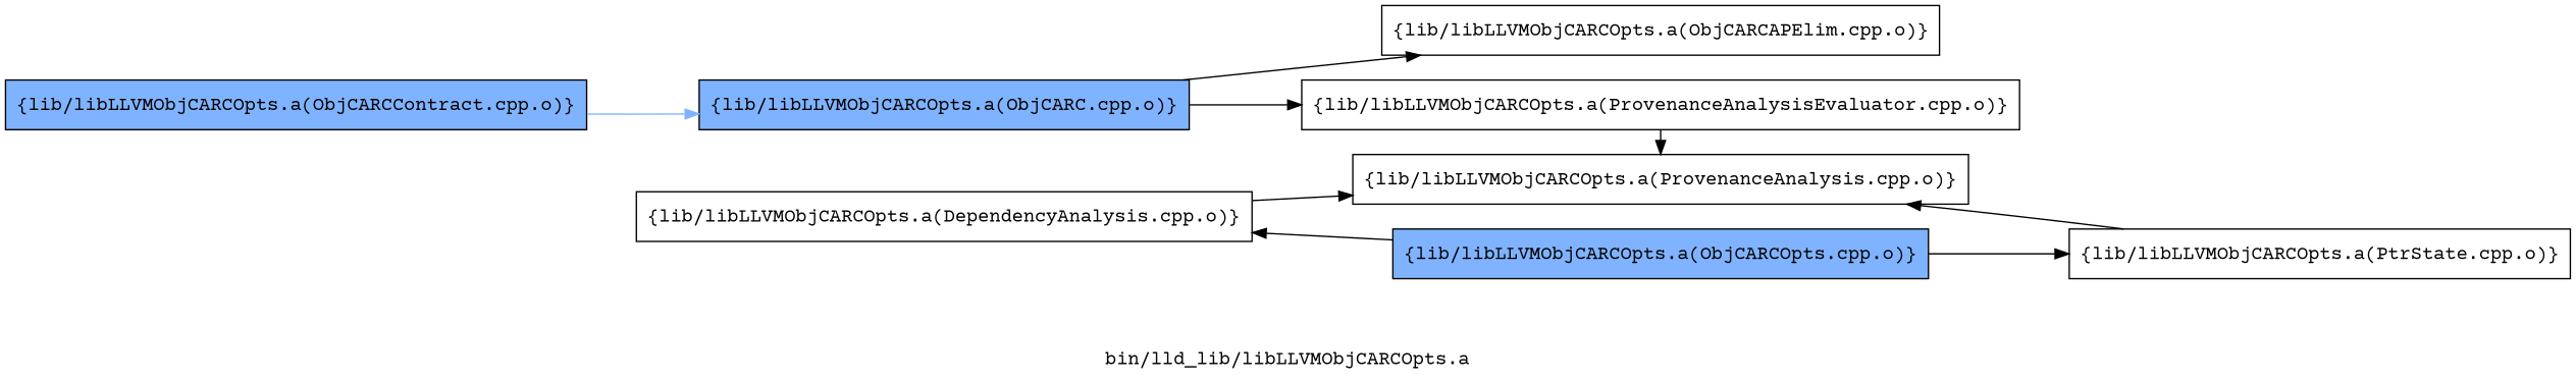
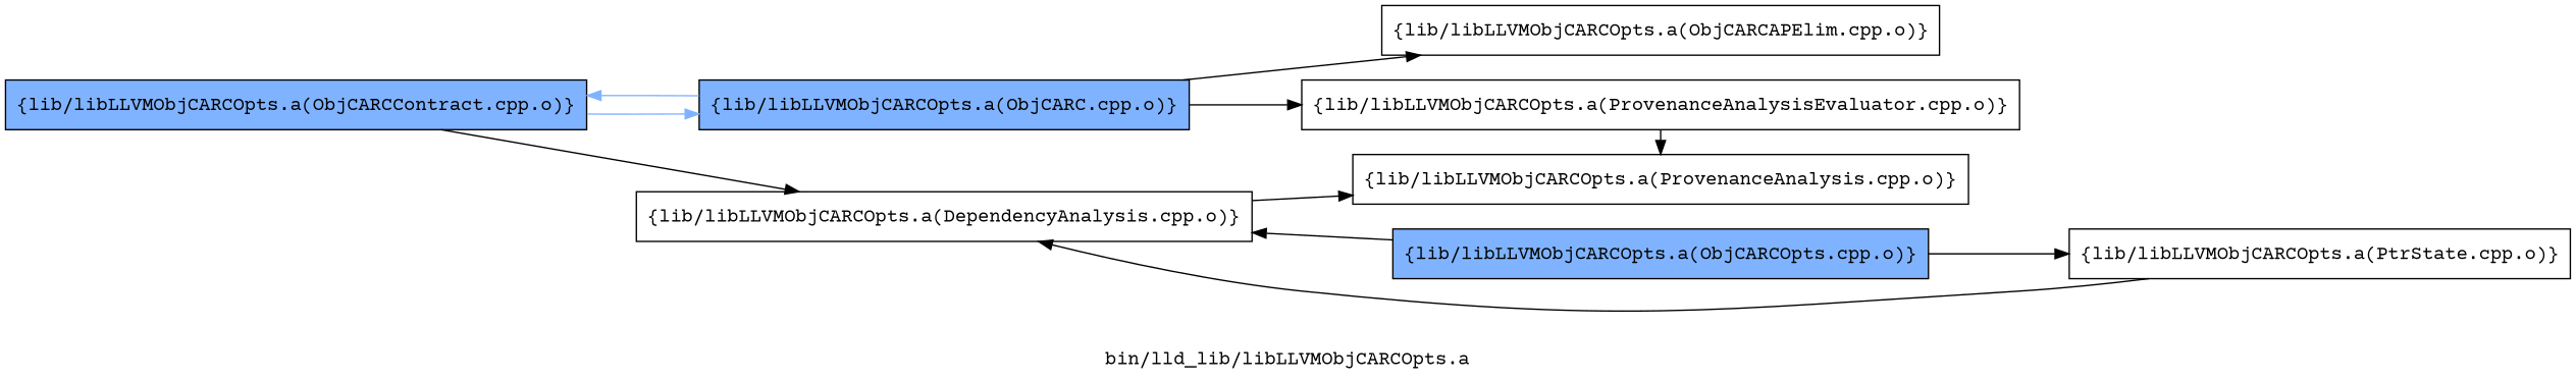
  digraph {
    fontname="Courier Prime"
    label="bin/lld_lib/libLLVMObjCARCOpts.a"
    rankdir=LR
    node [fontname="Courier Prime" group=0 shape=box]
    edge [fontname="Courier Prime"]
    n1 [fillcolor="0.600000 0.5 1" group=1 label="{lib/libLLVMObjCARCOpts.a(ObjCARCContract.cpp.o)}" style=filled]
    n2 [fillcolor="0.600000 0.5 1" group=1 label="{lib/libLLVMObjCARCOpts.a(ObjCARC.cpp.o)}" style=filled]
    n3 [label="{lib/libLLVMObjCARCOpts.a(DependencyAnalysis.cpp.o)}"]
    n4 [fillcolor="0.600000 0.5 1" group=1 label="{lib/libLLVMObjCARCOpts.a(ObjCARCOpts.cpp.o)}" style=filled]
    n5 [label="{lib/libLLVMObjCARCOpts.a(ObjCARCAPElim.cpp.o)}"]
    n6 [label="{lib/libLLVMObjCARCOpts.a(ProvenanceAnalysisEvaluator.cpp.o)}"]
    n7 [label="{lib/libLLVMObjCARCOpts.a(ProvenanceAnalysis.cpp.o)}"]
    n8 [label="{lib/libLLVMObjCARCOpts.a(PtrState.cpp.o)}"]
    subgraph sub_1 {
      rank=same
      n1
    }
    subgraph sub_2 {
      rank=same
      n2
      n3
    }
    subgraph sub_3 {
      rank=same
      n4
      n5
      n6
      n7
    }
    n1 -> n2 [color="0.600000 0.5 1"]
+   n1 -> n3
+   n2 -> n1 [color="0.600000 0.5 1"]
    n2 -> n5
    n2 -> n6
    n3 -> n7
    n4 -> n3
    n4 -> n8
    n6 -> n7
-   n8 -> n7
+   n8 -> n3
  }
